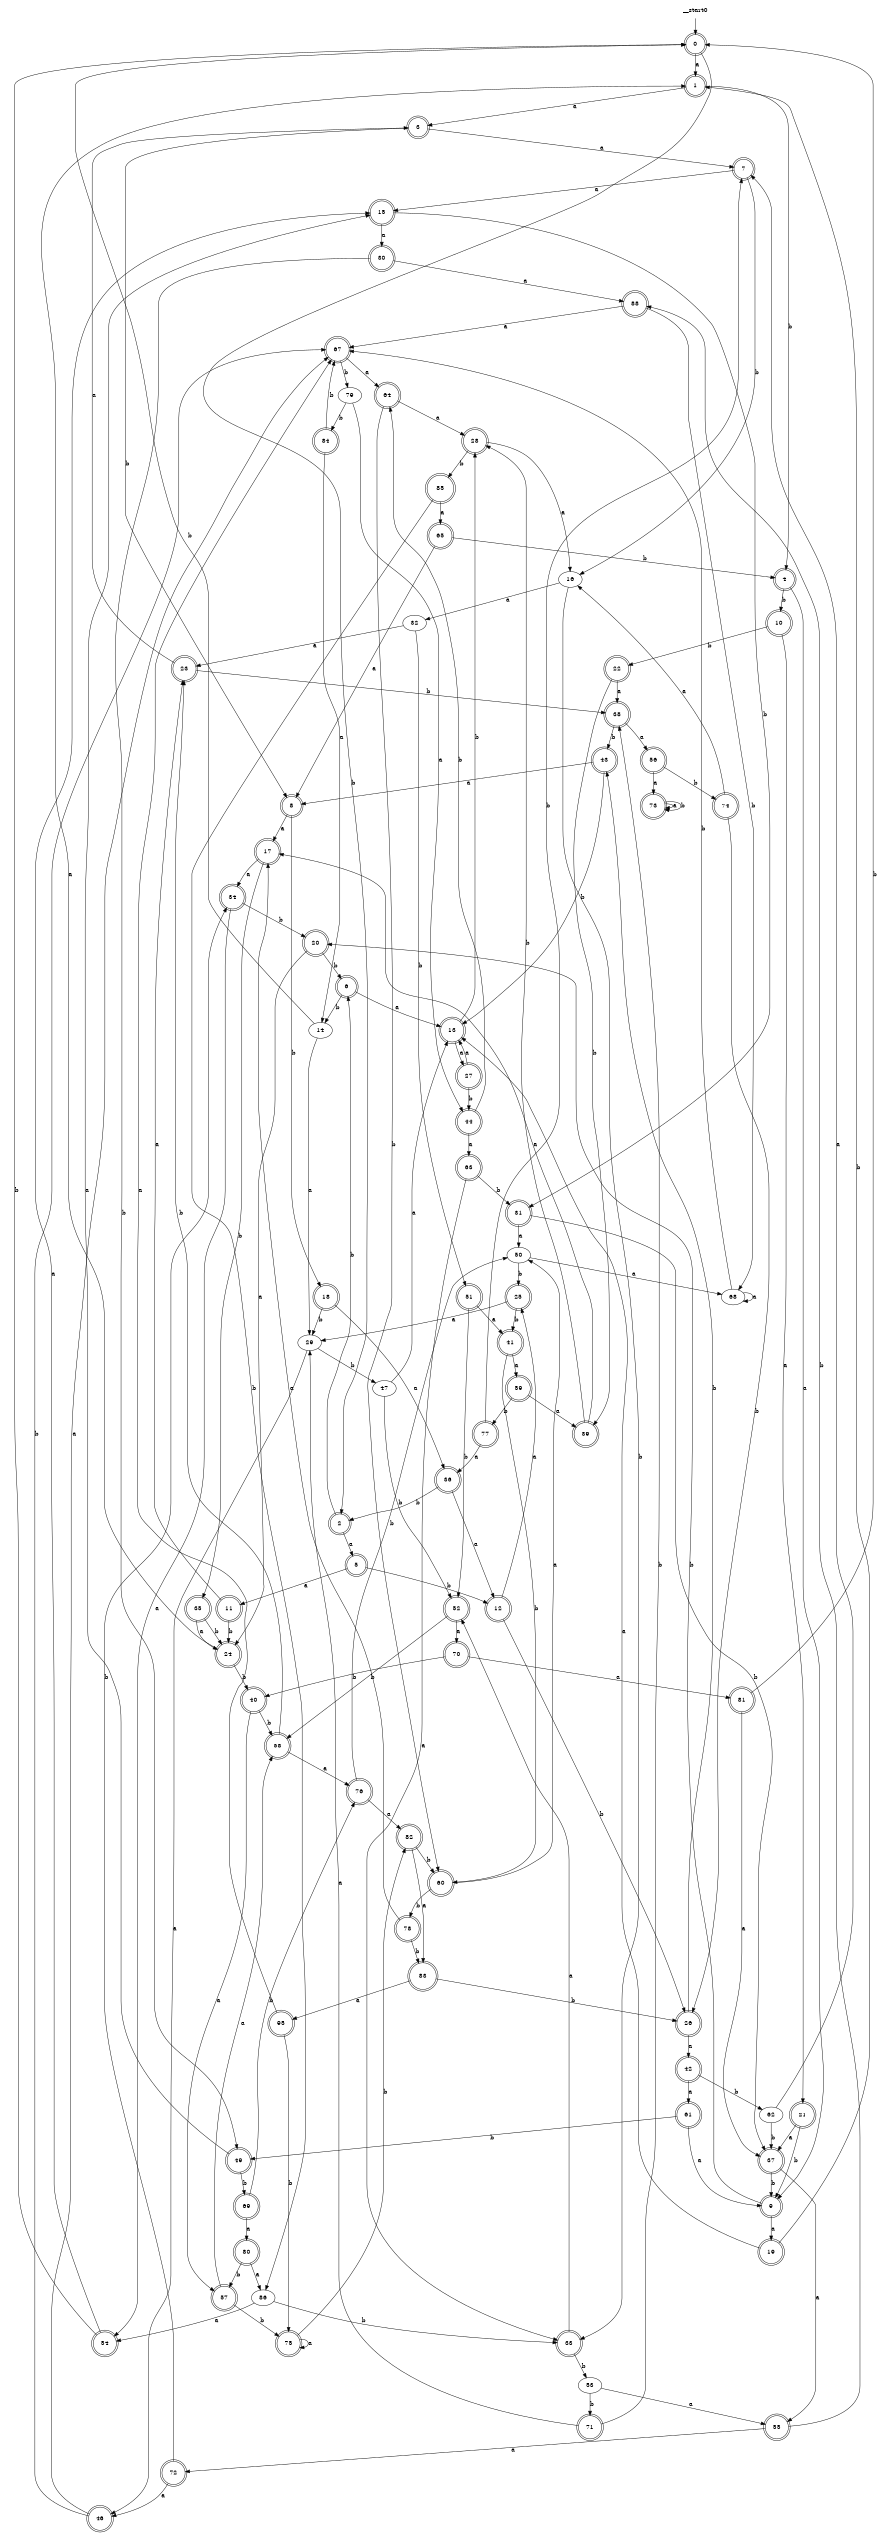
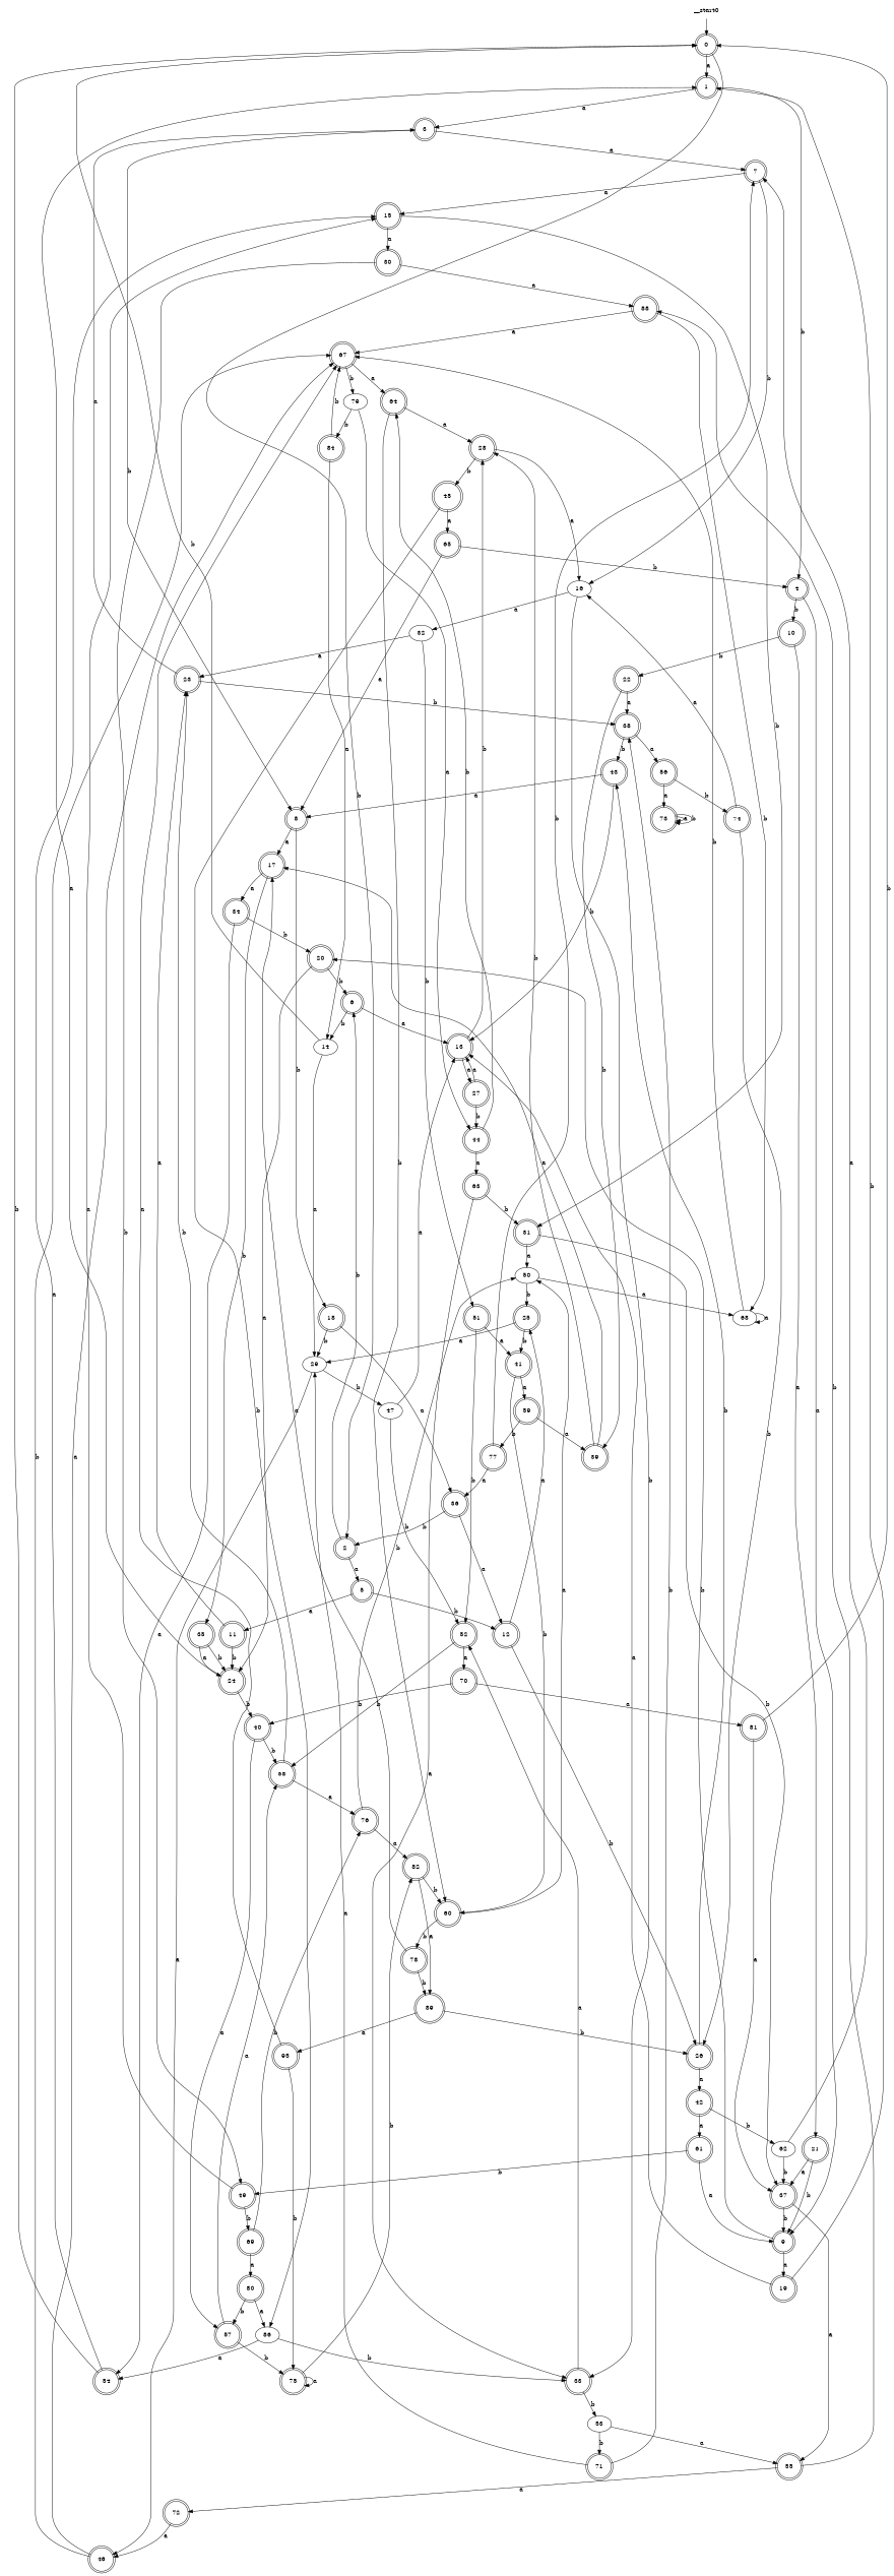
  digraph {
    node [shape=doublecircle]
    __start0 [shape=none]
    0
    1
    2
    3
    4
    5
    6
    7
    8
    9
    10
    11
    12
    13
    14 [shape=""]
    15
    16 [shape=""]
    17
    18
    19
    20
    21
    22
    23
    24
    25
    26
    27
    28
    29 [shape=""]
    30
    31
    32 [shape=""]
    33
    34
    35
    36
    37
    38
    39
    40
    41
    42
    43
    44
-   45 [label=85]
+   45
    46
    47 [shape=""]
    n50 [label=88]
    49
    50 [shape=""]
    51
    52
    53 [shape=""]
    54
    55
    56
    57
    58
    59
    60
    61
    62 [shape=""]
    63
    64
    65
    n68 [label=86 shape=""]
    67
    68 [shape=""]
    69
    70
    71
    72
    73
    74
    75
    76
    77
    78
    79 [shape=""]
    80
    81
    82
-   83
+   83 [label=89]
    84
    n87 [label=95]
    __start0 -> 0
    0 -> 1 [label=a]
    0 -> 2 [label=b]
    1 -> 3 [label=a]
    1 -> 4 [label=b]
    2 -> 5 [label=a]
    2 -> 6 [label=b]
    3 -> 7 [label=a]
    3 -> 8 [label=b]
    4 -> 9 [label=a]
    4 -> 10 [label=b]
    5 -> 11 [label=a]
    5 -> 12 [label=b]
    6 -> 13 [label=a]
    6 -> 14 [label=b]
    7 -> 15 [label=a]
    7 -> 16 [label=b]
    8 -> 17 [label=a]
    8 -> 18 [label=b]
    9 -> 19 [label=a]
    9 -> 20 [label=b]
    10 -> 21 [label=a]
    10 -> 22 [label=b]
    11 -> 23 [label=a]
    11 -> 24 [label=b]
    12 -> 25 [label=a]
    12 -> 26 [label=b]
    13 -> 27 [label=a]
    13 -> 28 [label=b]
    14 -> 0 [label=b]
    14 -> 29 [label=a]
    15 -> 30 [label=a]
    15 -> 31 [label=b]
    16 -> 32 [label=a]
    16 -> 33 [label=b]
    17 -> 34 [label=a]
    17 -> 35 [label=b]
    18 -> 29 [label=b]
    18 -> 36 [label=a]
    19 -> 1 [label=b]
    19 -> 13 [label=a]
    20 -> 6 [label=b]
    20 -> 24 [label=a]
    21 -> 9 [label=b]
    21 -> 37 [label=a]
    22 -> 38 [label=a]
    22 -> 39 [label=b]
    23 -> 3 [label=a]
    23 -> 38 [label=b]
    24 -> 1 [label=a]
    24 -> 40 [label=b]
    25 -> 29 [label=a]
    25 -> 41 [label=b]
    26 -> 42 [label=a]
    26 -> 43 [label=b]
    27 -> 13 [label=a]
    27 -> 44 [label=b]
    28 -> 16 [label=a]
    28 -> 45 [label=b]
    29 -> 46 [label=a]
    29 -> 47 [label=b]
    30 -> n50 [label=a]
    30 -> 49 [label=b]
    31 -> 37 [label=b]
    31 -> 50 [label=a]
    32 -> 23 [label=a]
    32 -> 51 [label=b]
    33 -> 52 [label=a]
    33 -> 53 [label=b]
    34 -> 20 [label=b]
    34 -> 54 [label=a]
    35 -> 24 [label=a]
    35 -> 24 [label=b]
    36 -> 2 [label=b]
    36 -> 12 [label=a]
    37 -> 9 [label=b]
    37 -> 55 [label=a]
    38 -> 43 [label=b]
    38 -> 56 [label=a]
    39 -> 17 [label=a]
    39 -> 28 [label=b]
    40 -> 57 [label=a]
    40 -> 58 [label=b]
    41 -> 59 [label=a]
    41 -> 60 [label=b]
    42 -> 61 [label=a]
    42 -> 62 [label=b]
    43 -> 8 [label=a]
    43 -> 13 [label=b]
    44 -> 63 [label=a]
    44 -> 64 [label=b]
    45 -> 65 [label=a]
    45 -> n68 [label=b]
    46 -> 67 [label=a]
    46 -> 67 [label=b]
    47 -> 13 [label=a]
    47 -> 52 [label=b]
    n50 -> 67 [label=a]
    n50 -> 68 [label=b]
    49 -> 15 [label=a]
    49 -> 69 [label=b]
    50 -> 25 [label=b]
    50 -> 68 [label=a]
    51 -> 41 [label=a]
    51 -> 52 [label=b]
    52 -> 58 [label=b]
    52 -> 70 [label=a]
    53 -> 55 [label=a]
    53 -> 71 [label=b]
    54 -> 0 [label=b]
    54 -> 15 [label=a]
    55 -> n50 [label=b]
    55 -> 72 [label=a]
    56 -> 73 [label=a]
    56 -> 74 [label=b]
    57 -> 58 [label=a]
    57 -> 75 [label=b]
    58 -> 23 [label=b]
    58 -> 76 [label=a]
    59 -> 39 [label=a]
    59 -> 77 [label=b]
    60 -> 50 [label=a]
    60 -> 78 [label=b]
    61 -> 9 [label=a]
    61 -> 49 [label=b]
    62 -> 7 [label=a]
    62 -> 37 [label=b]
    63 -> 31 [label=b]
    63 -> 33 [label=a]
    64 -> 28 [label=a]
    64 -> 60 [label=b]
    65 -> 4 [label=b]
    65 -> 8 [label=a]
    n68 -> 33 [label=b]
    n68 -> 54 [label=a]
    67 -> 64 [label=a]
    67 -> 79 [label=b]
    68 -> 67 [label=b]
    68 -> 68 [label=a]
    69 -> 76 [label=b]
    69 -> 80 [label=a]
    70 -> 40 [label=b]
    70 -> 81 [label=a]
    71 -> 29 [label=a]
    71 -> 38 [label=b]
-   72 -> 34 [label=b]
    72 -> 46 [label=a]
    73 -> 73 [label=a]
    73 -> 73 [label=b]
    74 -> 16 [label=a]
    74 -> 26 [label=b]
    75 -> 75 [label=a]
    75 -> 82 [label=b]
    76 -> 50 [label=b]
    76 -> 82 [label=a]
    77 -> 7 [label=b]
    77 -> 36 [label=a]
    78 -> 17 [label=a]
    78 -> 83 [label=b]
    79 -> 44 [label=a]
    79 -> 84 [label=b]
    80 -> 57 [label=b]
    80 -> n68 [label=a]
    81 -> 0 [label=b]
    81 -> 37 [label=a]
    82 -> 60 [label=b]
    82 -> 83 [label=a]
    83 -> 26 [label=b]
    83 -> n87 [label=a]
    84 -> 14 [label=a]
    84 -> 67 [label=b]
    n87 -> 67 [label=a]
    n87 -> 75 [label=b]
  }
